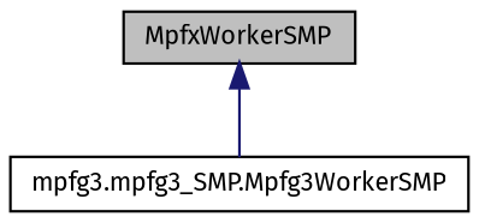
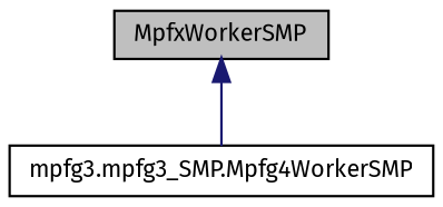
  digraph {
    fontname="Fira Sans"
    node [color=black fontname="Fira Sans" fontsize=10 shape=record style=filled]
    n1 [fillcolor=grey75 fontcolor=black height=0.2 label=MpfxWorkerSMP width=0.4]
-   n2 [fillcolor=white height=0.2 label="mpfg3.mpfg3_SMP.Mpfg3WorkerSMP" width=0.4]
+   n2 [fillcolor=white height=0.2 label="mpfg3.mpfg3_SMP.Mpfg4WorkerSMP" width=0.4]
    n1 -> n2 [color=midnightblue dir=back fontname="Fira Sans" fontsize=10 labelfontname=Helvetica labelfontsize=10 style=solid]
  }
